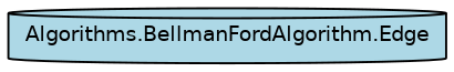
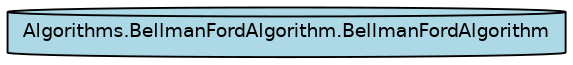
  digraph {
    rankdir=LR
-   n1 [color=black fillcolor=lightblue fontname=Helvetica fontsize=10 height=0.2 label="Algorithms.BellmanFordAlgorithm.Edge" shape=cylinder style=filled width=0.4]
+   n1 [color=black fillcolor=lightblue fontname=Helvetica fontsize=10 height=0.2 label="Algorithms.BellmanFordAlgorithm.BellmanFordAlgorithm" shape=cylinder style=filled width=0.4]
  }
